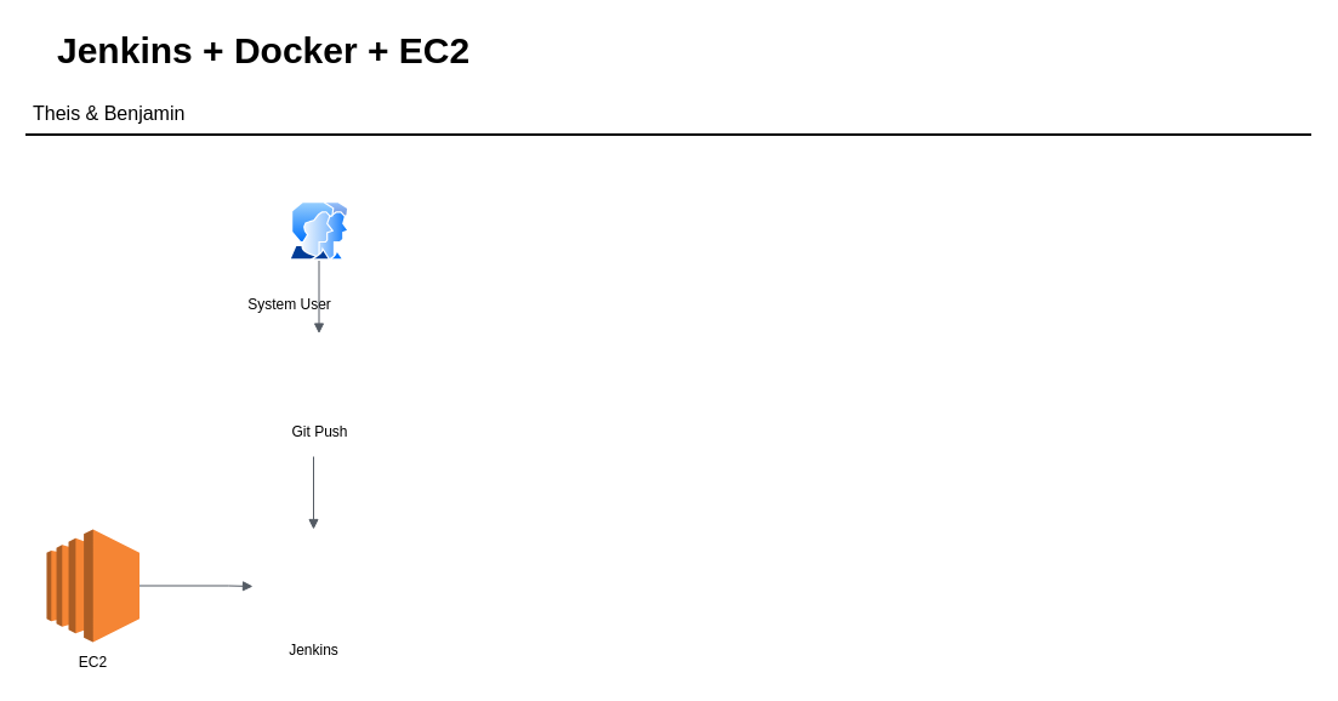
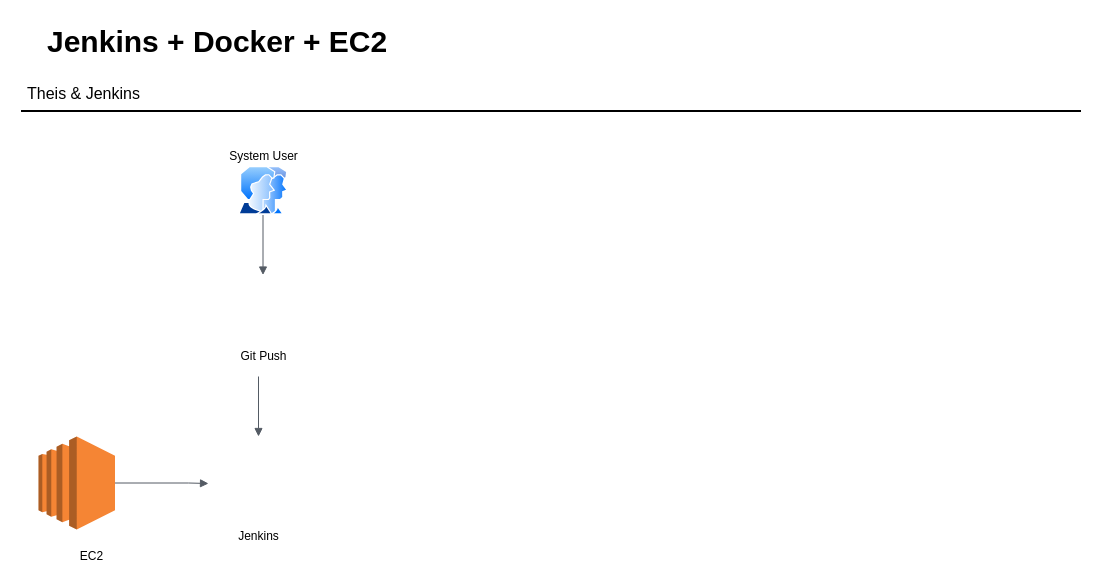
  <mxCell id="0" />
  <mxCell id="1" parent="0" />
  <mxCell id="2" value="Jenkins + Docker + EC2&amp;nbsp;" style="text;html=1;resizable=0;points=[];autosize=1;align=left;verticalAlign=top;spacingTop=-4;fontSize=30;fontStyle=1" parent="1" vertex="1"><mxGeometry x="44.5" y="20.5" width="360" height="40" as="geometry" /></mxCell>
- <mxCell id="3" value="Theis &amp;amp; Benjamin" style="text;html=1;resizable=0;points=[];autosize=1;align=left;verticalAlign=top;spacingTop=-4;fontSize=16;" parent="1" vertex="1"><mxGeometry x="24.5" y="80.5" width="140" height="20" as="geometry" /></mxCell>
+ <mxCell id="3" value="Theis &amp;amp; Jenkins" style="text;html=1;resizable=0;points=[];autosize=1;align=left;verticalAlign=top;spacingTop=-4;fontSize=16;" parent="1" vertex="1"><mxGeometry x="24.5" y="80.5" width="140" height="20" as="geometry" /></mxCell>
  <mxCell id="4" value="" style="line;strokeWidth=2;html=1;fontSize=14;" parent="1" vertex="1"><mxGeometry x="20.5" y="105.5" width="1060" height="10" as="geometry" /></mxCell>
  <mxCell id="5" value="" style="shape=image;html=1;verticalAlign=top;verticalLabelPosition=bottom;labelBackgroundColor=#ffffff;imageAspect=0;aspect=fixed;image=https://cdn4.iconfinder.com/data/icons/logos-brands-5/24/jenkins-128.png" vertex="1" parent="1"><mxGeometry x="218" y="436" width="80" height="80" as="geometry" /></mxCell>
  <mxCell id="6" value="" style="outlineConnect=0;dashed=0;verticalLabelPosition=bottom;verticalAlign=top;align=center;html=1;shape=mxgraph.aws3.ec2;fillColor=#F58534;gradientColor=none;" vertex="1" parent="1"><mxGeometry x="38" y="436" width="76.5" height="93" as="geometry" /></mxCell>
  <mxCell id="7" value="" style="edgeStyle=orthogonalEdgeStyle;html=1;endArrow=block;elbow=vertical;startArrow=none;endFill=1;strokeColor=#545B64;rounded=0;exitX=1;exitY=0.5;exitDx=0;exitDy=0;exitPerimeter=0;" edge="1" parent="1" source="6"><mxGeometry width="100" relative="1" as="geometry"><mxPoint x="158" y="406" as="sourcePoint" /><mxPoint x="208" y="483" as="targetPoint" /><Array as="points"><mxPoint x="188" y="483" /><mxPoint x="188" y="483" /></Array></mxGeometry></mxCell>
- <mxCell id="8" value="EC2" style="text;html=1;align=center;verticalAlign=middle;resizable=0;points=[];autosize=1;" vertex="1" parent="1"><mxGeometry x="56.25" y="536" width="40" height="20" as="geometry" /></mxCell>
+ <mxCell id="8" value="EC2" style="text;html=1;align=center;verticalAlign=middle;resizable=0;points=[];autosize=1;" vertex="1" parent="1"><mxGeometry x="71.25" y="546" width="40" height="20" as="geometry" /></mxCell>
  <mxCell id="9" value="Jenkins" style="text;html=1;align=center;verticalAlign=middle;resizable=0;points=[];autosize=1;" vertex="1" parent="1"><mxGeometry x="228" y="526" width="60" height="20" as="geometry" /></mxCell>
  <mxCell id="10" value="" style="aspect=fixed;perimeter=ellipsePerimeter;html=1;align=center;shadow=0;dashed=0;spacingTop=3;image;image=img/lib/active_directory/user_accounts.svg;" vertex="1" parent="1"><mxGeometry x="238" y="166" width="50" height="48.5" as="geometry" /></mxCell>
- <mxCell id="11" value="System User" style="text;html=1;align=center;verticalAlign=middle;resizable=0;points=[];autosize=1;" vertex="1" parent="1"><mxGeometry x="198" y="241" width="80" height="20" as="geometry" /></mxCell>
+ <mxCell id="11" value="System User" style="text;html=1;align=center;verticalAlign=middle;resizable=0;points=[];autosize=1;" vertex="1" parent="1"><mxGeometry x="223" y="146" width="80" height="20" as="geometry" /></mxCell>
  <mxCell id="12" value="" style="edgeStyle=orthogonalEdgeStyle;html=1;endArrow=none;elbow=vertical;startArrow=block;startFill=1;strokeColor=#545B64;rounded=0;" edge="1" parent="1"><mxGeometry width="100" relative="1" as="geometry"><mxPoint x="262.5" y="274.5" as="sourcePoint" /><mxPoint x="262.5" y="214.5" as="targetPoint" /></mxGeometry></mxCell>
  <mxCell id="13" value="" style="shape=image;html=1;verticalAlign=top;verticalLabelPosition=bottom;labelBackgroundColor=#ffffff;imageAspect=0;aspect=fixed;image=https://cdn4.iconfinder.com/data/icons/socialcones/508/Github-128.png" vertex="1" parent="1"><mxGeometry x="228" y="276" width="70" height="70" as="geometry" /></mxCell>
  <mxCell id="14" value="Git Push" style="text;html=1;align=center;verticalAlign=middle;resizable=0;points=[];autosize=1;" vertex="1" parent="1"><mxGeometry x="233" y="346" width="60" height="20" as="geometry" /></mxCell>
  <mxCell id="15" value="" style="edgeStyle=orthogonalEdgeStyle;html=1;endArrow=none;elbow=vertical;startArrow=block;startFill=1;strokeColor=#545B64;rounded=0;exitX=0.5;exitY=0;exitDx=0;exitDy=0;" edge="1" parent="1" source="5"><mxGeometry width="100" relative="1" as="geometry"><mxPoint x="268" y="426" as="sourcePoint" /><mxPoint x="258" y="376" as="targetPoint" /></mxGeometry></mxCell>
